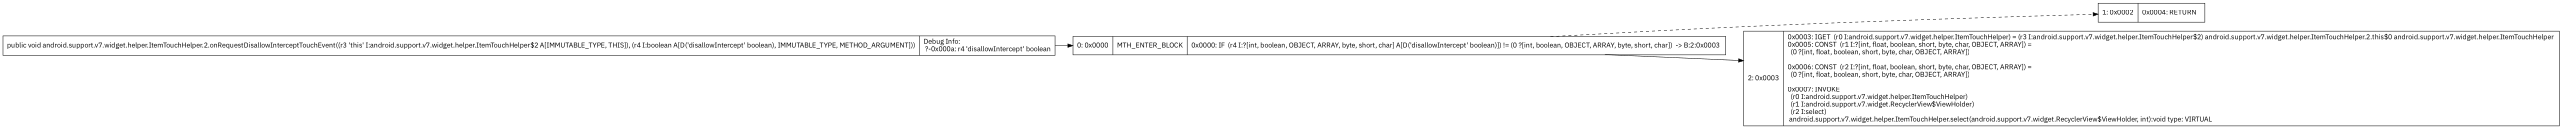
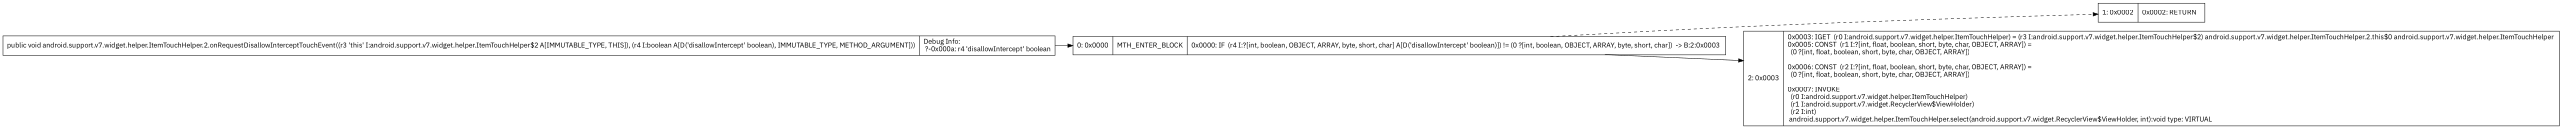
  digraph {
    fontname="IBM Plex Sans"
    rankdir=LR
    node [fontname="IBM Plex Sans" shape=record]
    edge [fontname="IBM Plex Sans"]
    n1 [label="{0\:\ 0x0000|MTH_ENTER_BLOCK\l|0x0000: IF  (r4 I:?[int, boolean, OBJECT, ARRAY, byte, short, char] A[D('disallowIntercept' boolean)]) != (0 ?[int, boolean, OBJECT, ARRAY, byte, short, char])  \-\> B:2:0x0003 \l}"]
-   n2 [label="{1\:\ 0x0002|0x0004: RETURN   \l}"]
-   n3 [label="{2\:\ 0x0003|0x0003: IGET  (r0 I:android.support.v7.widget.helper.ItemTouchHelper) = (r3 I:android.support.v7.widget.helper.ItemTouchHelper$2) android.support.v7.widget.helper.ItemTouchHelper.2.this$0 android.support.v7.widget.helper.ItemTouchHelper \l0x0005: CONST  (r1 I:?[int, float, boolean, short, byte, char, OBJECT, ARRAY]) = \l  (0 ?[int, float, boolean, short, byte, char, OBJECT, ARRAY])\l \l0x0006: CONST  (r2 I:?[int, float, boolean, short, byte, char, OBJECT, ARRAY]) = \l  (0 ?[int, float, boolean, short, byte, char, OBJECT, ARRAY])\l \l0x0007: INVOKE  \l  (r0 I:android.support.v7.widget.helper.ItemTouchHelper)\l  (r1 I:android.support.v7.widget.RecyclerView$ViewHolder)\l  (r2 I:select)\l android.support.v7.widget.helper.ItemTouchHelper.select(android.support.v7.widget.RecyclerView$ViewHolder, int):void type: VIRTUAL \l}"]
+   n2 [label="{1\:\ 0x0002|0x0002: RETURN   \l}"]
+   n3 [label="{2\:\ 0x0003|0x0003: IGET  (r0 I:android.support.v7.widget.helper.ItemTouchHelper) = (r3 I:android.support.v7.widget.helper.ItemTouchHelper$2) android.support.v7.widget.helper.ItemTouchHelper.2.this$0 android.support.v7.widget.helper.ItemTouchHelper \l0x0005: CONST  (r1 I:?[int, float, boolean, short, byte, char, OBJECT, ARRAY]) = \l  (0 ?[int, float, boolean, short, byte, char, OBJECT, ARRAY])\l \l0x0006: CONST  (r2 I:?[int, float, boolean, short, byte, char, OBJECT, ARRAY]) = \l  (0 ?[int, float, boolean, short, byte, char, OBJECT, ARRAY])\l \l0x0007: INVOKE  \l  (r0 I:android.support.v7.widget.helper.ItemTouchHelper)\l  (r1 I:android.support.v7.widget.RecyclerView$ViewHolder)\l  (r2 I:int)\l android.support.v7.widget.helper.ItemTouchHelper.select(android.support.v7.widget.RecyclerView$ViewHolder, int):void type: VIRTUAL \l}"]
    n4 [label="{public void android.support.v7.widget.helper.ItemTouchHelper.2.onRequestDisallowInterceptTouchEvent((r3 'this' I:android.support.v7.widget.helper.ItemTouchHelper$2 A[IMMUTABLE_TYPE, THIS]), (r4 I:boolean A[D('disallowIntercept' boolean), IMMUTABLE_TYPE, METHOD_ARGUMENT]))  | Debug Info:\l  ?\-0x000a: r4 'disallowIntercept' boolean\l}"]
    n1 -> n2 [style=dashed]
    n1 -> n3
    n4 -> n1
  }
